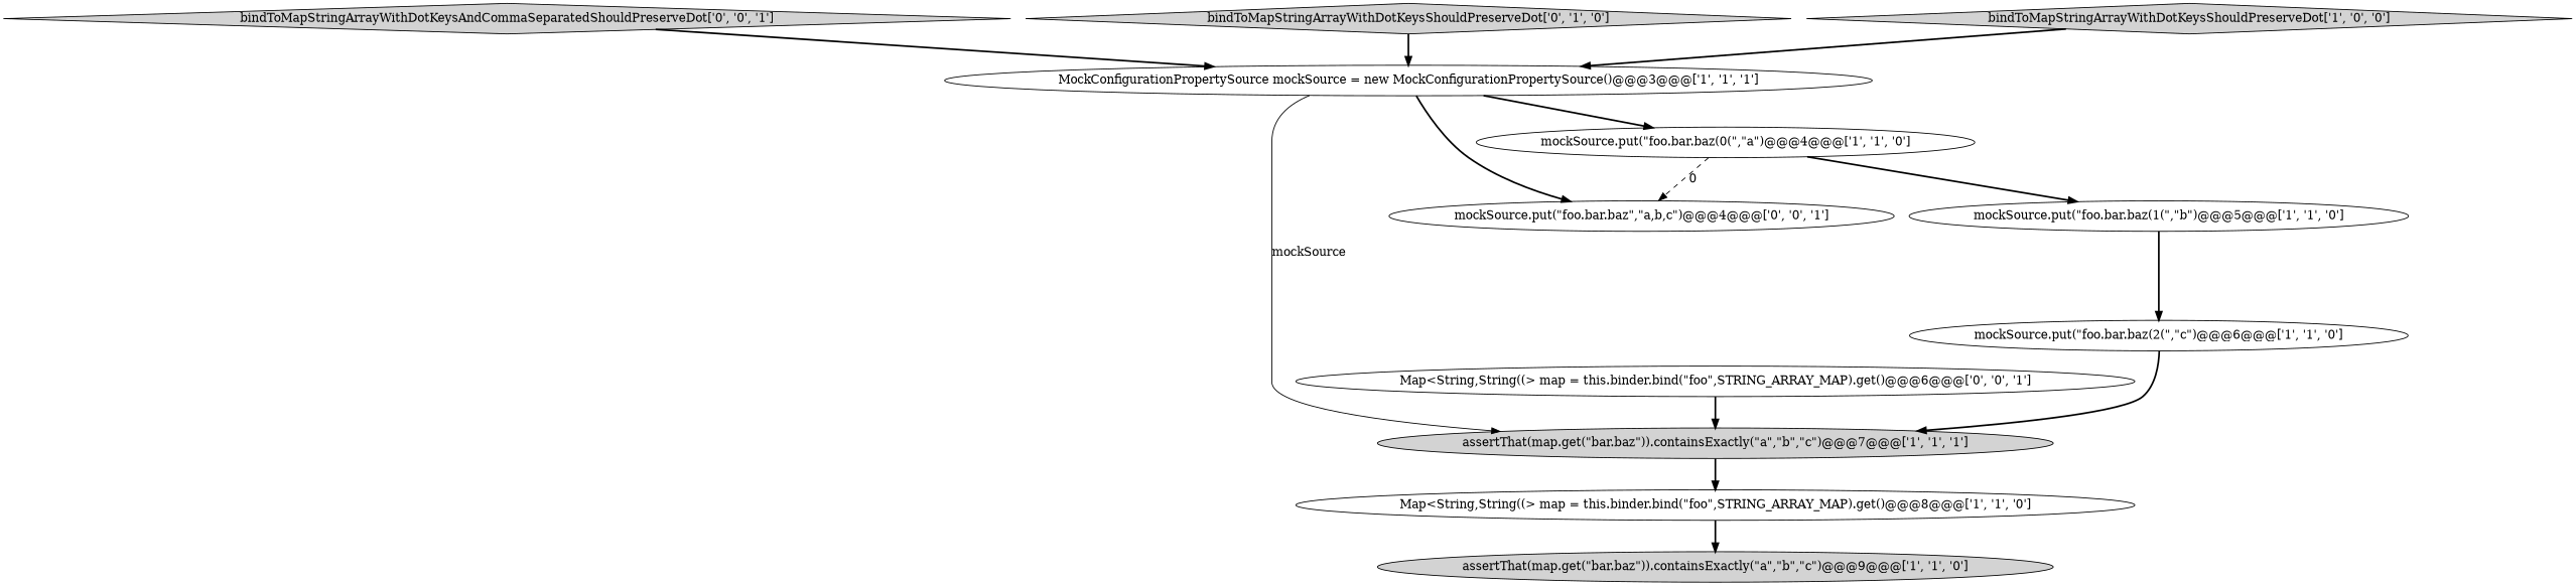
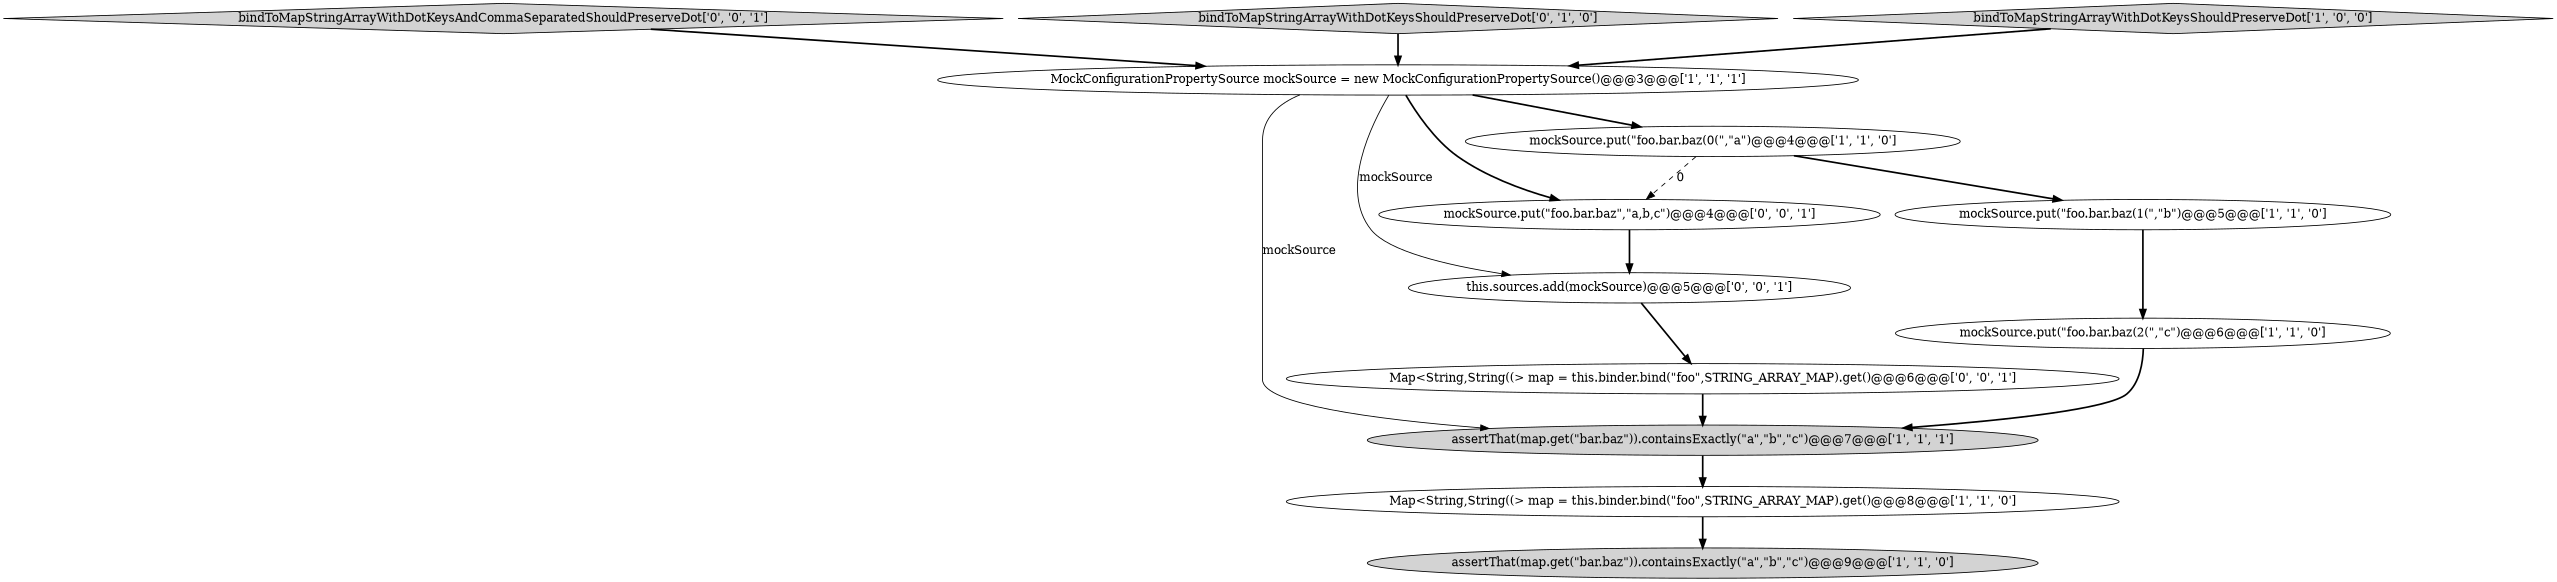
  digraph {
    node [fillcolor=white shape=ellipse style=filled]
    edge [style=bold]
    n1 [label="mockSource.put(\"foo.bar.baz(2(\",\"c\")@@@6@@@['1', '1', '0']"]
    n2 [fillcolor=lightgray label="assertThat(map.get(\"bar.baz\")).containsExactly(\"a\",\"b\",\"c\")@@@7@@@['1', '1', '1']"]
    n3 [label="mockSource.put(\"foo.bar.baz\",\"a,b,c\")@@@4@@@['0', '0', '1']"]
+   n4 [label="this.sources.add(mockSource)@@@5@@@['0', '0', '1']"]
    n5 [label="mockSource.put(\"foo.bar.baz(0(\",\"a\")@@@4@@@['1', '1', '0']"]
    n6 [label="mockSource.put(\"foo.bar.baz(1(\",\"b\")@@@5@@@['1', '1', '0']"]
    n7 [label="MockConfigurationPropertySource mockSource = new MockConfigurationPropertySource()@@@3@@@['1', '1', '1']"]
    n8 [label="Map<String,String((> map = this.binder.bind(\"foo\",STRING_ARRAY_MAP).get()@@@8@@@['1', '1', '0']"]
    n9 [fillcolor=lightgray label="assertThat(map.get(\"bar.baz\")).containsExactly(\"a\",\"b\",\"c\")@@@9@@@['1', '1', '0']"]
    n10 [label="Map<String,String((> map = this.binder.bind(\"foo\",STRING_ARRAY_MAP).get()@@@6@@@['0', '0', '1']"]
    n11 [fillcolor=lightgray label="bindToMapStringArrayWithDotKeysAndCommaSeparatedShouldPreserveDot['0', '0', '1']" shape=diamond]
    n12 [fillcolor=lightgray label="bindToMapStringArrayWithDotKeysShouldPreserveDot['0', '1', '0']" shape=diamond]
    n13 [fillcolor=lightgray label="bindToMapStringArrayWithDotKeysShouldPreserveDot['1', '0', '0']" shape=diamond]
    n1 -> n2
    n2 -> n8
+   n3 -> n4
+   n4 -> n10
    n5 -> n3 [label=0 style=dashed]
    n5 -> n6
    n6 -> n1
    n7 -> n2 [label=mockSource style=solid]
    n7 -> n3
+   n7 -> n4 [label=mockSource style=solid]
    n7 -> n5
    n8 -> n9
    n10 -> n2
    n11 -> n7
    n12 -> n7
    n13 -> n7
  }
